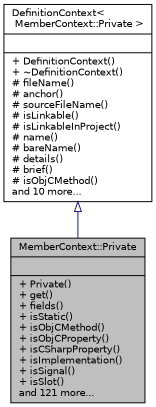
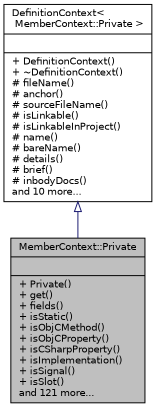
  digraph {
    node [color=black fontname=Helvetica fontsize=10 shape=record style=filled]
    n1 [fillcolor=grey75 fontcolor=black height=0.2 label="{MemberContext::Private\n||+ Private()\l+ get()\l+ fields()\l+ isStatic()\l+ isObjCMethod()\l+ isObjCProperty()\l+ isCSharpProperty()\l+ isImplementation()\l+ isSignal()\l+ isSlot()\land 121 more...\l}" width=0.4]
-   n2 [fillcolor=white height=0.2 label="{DefinitionContext\<\l MemberContext::Private \>\n||+ DefinitionContext()\l+ ~DefinitionContext()\l# fileName()\l# anchor()\l# sourceFileName()\l# isLinkable()\l# isLinkableInProject()\l# name()\l# bareName()\l# details()\l# brief()\l# isObjCMethod()\land 10 more...\l}" width=0.4]
+   n2 [fillcolor=white height=0.2 label="{DefinitionContext\<\l MemberContext::Private \>\n||+ DefinitionContext()\l+ ~DefinitionContext()\l# fileName()\l# anchor()\l# sourceFileName()\l# isLinkable()\l# isLinkableInProject()\l# name()\l# bareName()\l# details()\l# brief()\l# inbodyDocs()\land 10 more...\l}" width=0.4]
    n2 -> n1 [arrowtail=onormal color=midnightblue dir=back fontname=Helvetica fontsize=10 labelfontname=Helvetica labelfontsize=10 style=solid]
  }
